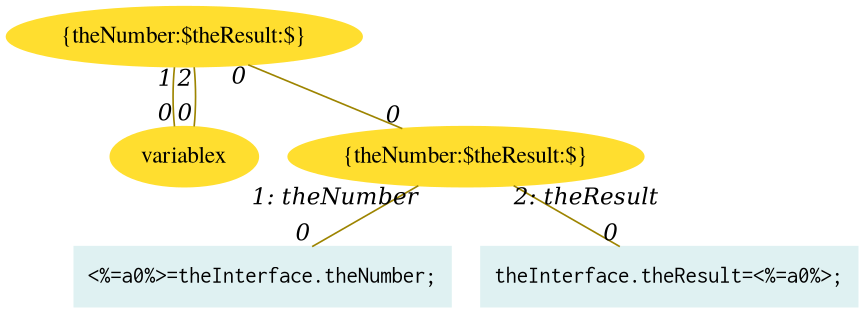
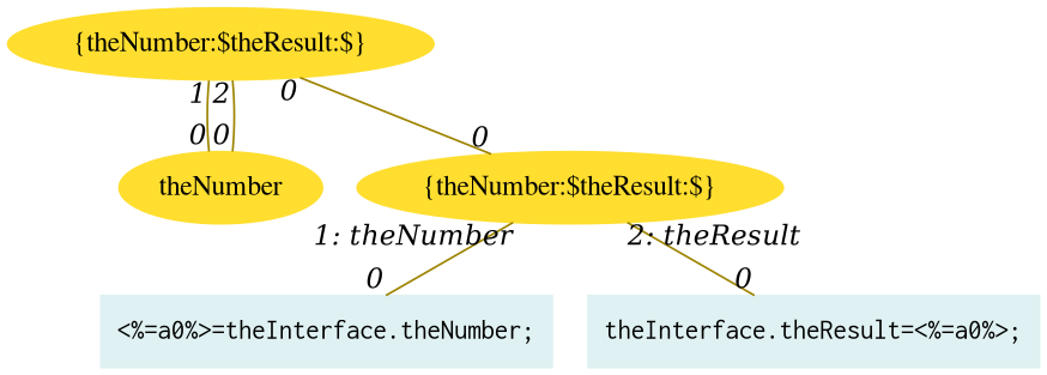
  digraph {
    node [color="#ffde2f" fontname=Times shape=ellipse style=filled]
    edge [arrowHead=none arrowsize=1 color="#9d8400" dir=none fontname="Times-Italic" headlabel=0]
-   n1 [label=variablex]
+   n1 [label=theNumber]
    n2 [label="{theNumber:$theResult:$}"]
    n3 [label="{theNumber:$theResult:$}"]
    n4 [color="#dff1f2" fontname=Courier label="<%=a0%>=theInterface.theNumber;\n" shape=box]
    n5 [color="#dff1f2" fontname=Courier label="theInterface.theResult=<%=a0%>;\n" shape=box]
    n2 -> n1 [taillabel=1]
    n2 -> n1 [taillabel=2]
    n2 -> n3 [taillabel=0]
    n3 -> n4 [taillabel="1: theNumber"]
    n3 -> n5 [taillabel="2: theResult"]
  }
